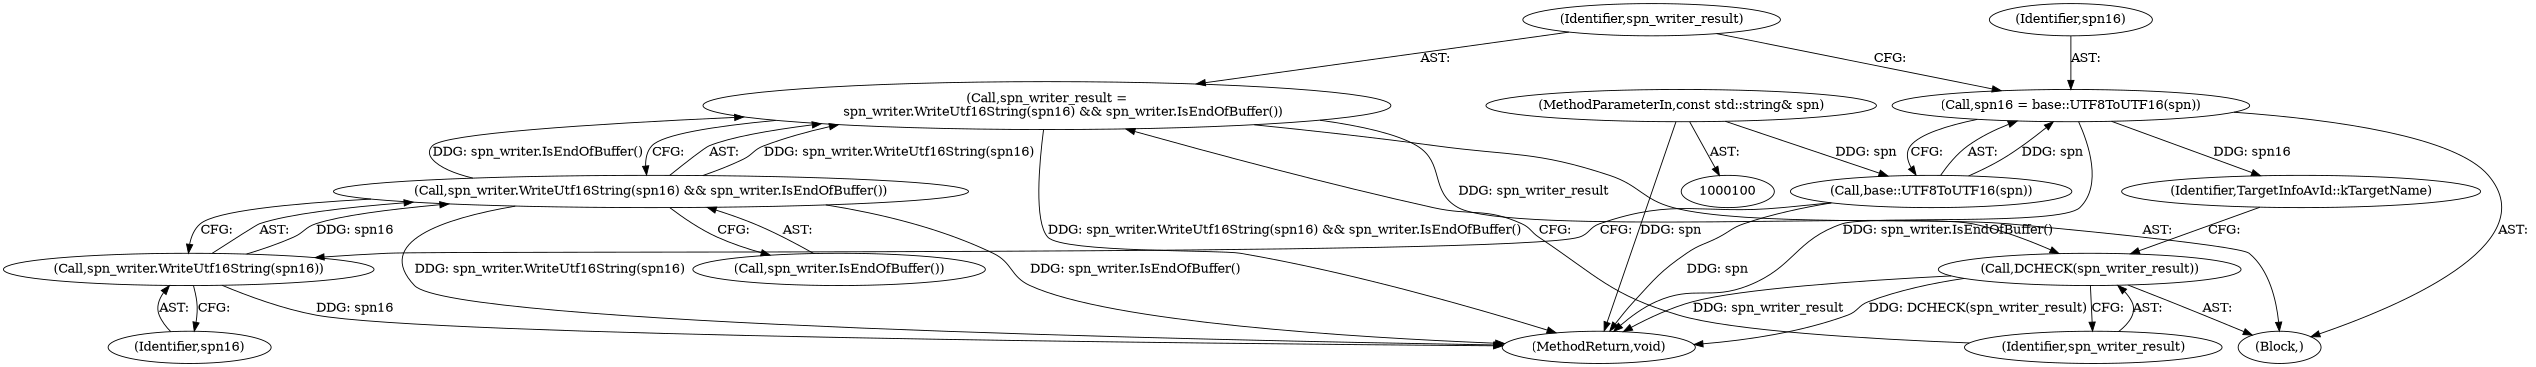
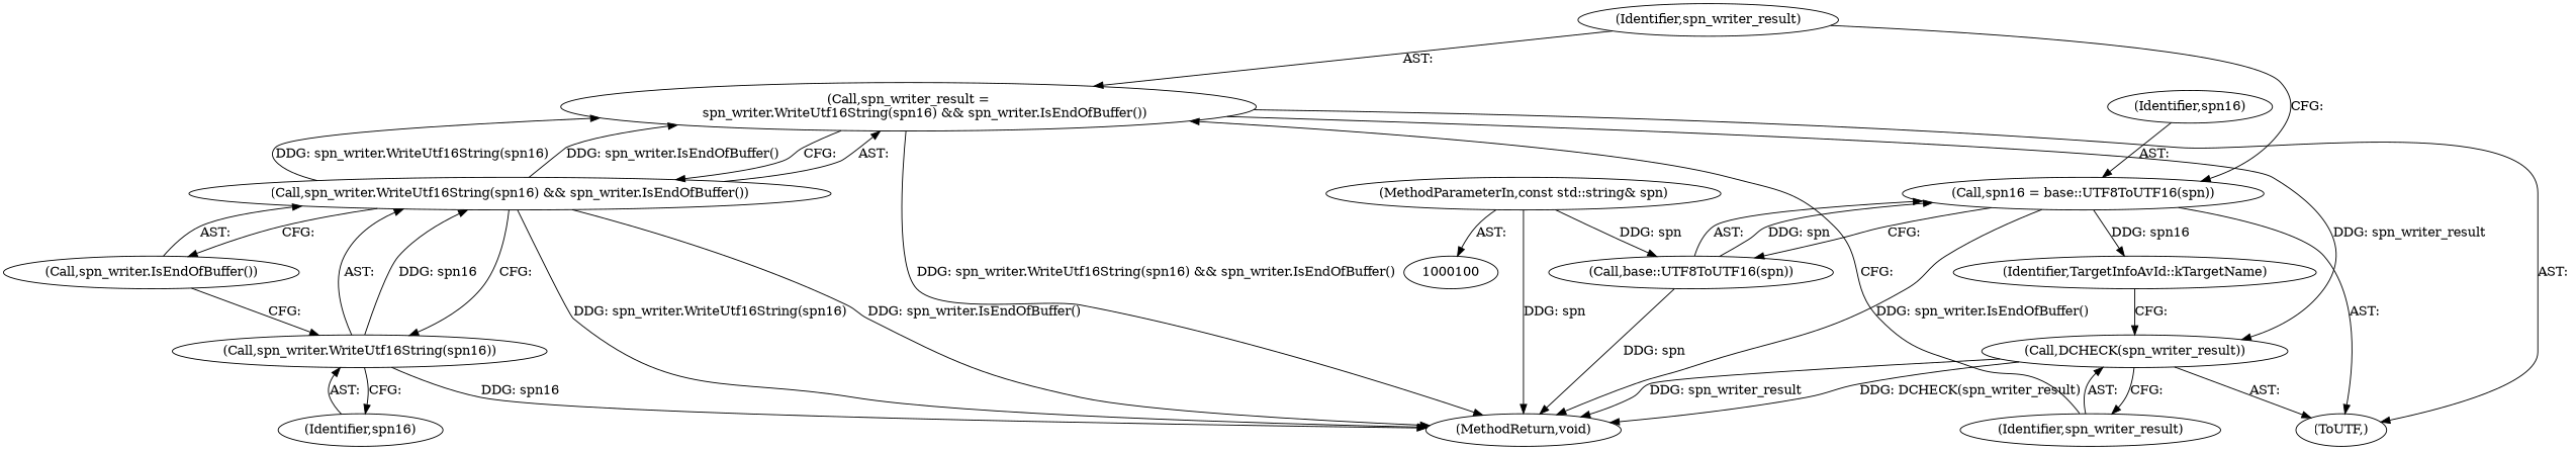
  digraph {
    n1 [label="(Call,spn_writer_result =\n        spn_writer.WriteUtf16String(spn16) && spn_writer.IsEndOfBuffer())"]
    n2 [label="(Call,spn_writer.WriteUtf16String(spn16) && spn_writer.IsEndOfBuffer())"]
    n3 [label="(Call,DCHECK(spn_writer_result))"]
-   n4 [label="(Block,)"]
+   n4 [label="(ToUTF,)"]
    n5 [label="(MethodReturn,void)"]
    n6 [label="(Call,spn_writer.WriteUtf16String(spn16))"]
    n7 [label="(Call,spn_writer.IsEndOfBuffer())"]
    n8 [label="(Identifier,spn_writer_result)"]
    n9 [label="(Identifier,spn16)"]
    n10 [label="(Call,spn16 = base::UTF8ToUTF16(spn))"]
    n11 [label="(Call,base::UTF8ToUTF16(spn))"]
    n12 [label="(Identifier,TargetInfoAvId::kTargetName)"]
    n13 [label="(MethodParameterIn,const std::string& spn)"]
    1000100
    n15 [label="(Identifier,spn_writer_result)"]
    n16 [label="(Identifier,spn16)"]
    n1 -> n2 [label="CFG: "]
    n1 -> n3 [label="DDG: spn_writer_result"]
    n1 -> n4 [label="AST: "]
    n1 -> n5 [label="DDG: spn_writer.WriteUtf16String(spn16) && spn_writer.IsEndOfBuffer()"]
    n2 -> n1 [label="AST: "]
    n2 -> n1 [label="DDG: spn_writer.WriteUtf16String(spn16)"]
    n2 -> n1 [label="DDG: spn_writer.IsEndOfBuffer()"]
    n2 -> n5 [label="DDG: spn_writer.WriteUtf16String(spn16)"]
    n2 -> n5 [label="DDG: spn_writer.IsEndOfBuffer()"]
    n2 -> n6 [label="CFG: "]
    n2 -> n7 [label="CFG: "]
    n3 -> n4 [label="AST: "]
    n3 -> n5 [label="DDG: DCHECK(spn_writer_result)"]
    n3 -> n5 [label="DDG: spn_writer_result"]
    n3 -> n8 [label="CFG: "]
    n6 -> n2 [label="AST: "]
    n6 -> n2 [label="DDG: spn16"]
    n6 -> n5 [label="DDG: spn16"]
    n6 -> n9 [label="CFG: "]
    n7 -> n2 [label="AST: "]
-   n11 -> n6 [label="CFG: "]
+   n7 -> n6 [label="CFG: "]
    n8 -> n1 [label="CFG: "]
    n8 -> n3 [label="AST: "]
    n9 -> n6 [label="AST: "]
    n10 -> n4 [label="AST: "]
    n10 -> n5 [label="DDG: spn_writer.IsEndOfBuffer()"]
    n10 -> n11 [label="CFG: "]
    n10 -> n12 [label="DDG: spn16"]
    n11 -> n5 [label="DDG: spn"]
    n11 -> n10 [label="AST: "]
    n11 -> n10 [label="DDG: spn"]
    n12 -> n3 [label="CFG: "]
    n13 -> n5 [label="DDG: spn"]
    n13 -> n11 [label="DDG: spn"]
    n13 -> 1000100 [label="AST: "]
    n15 -> n1 [label="AST: "]
    n15 -> n10 [label="CFG: "]
    n16 -> n10 [label="AST: "]
  }
